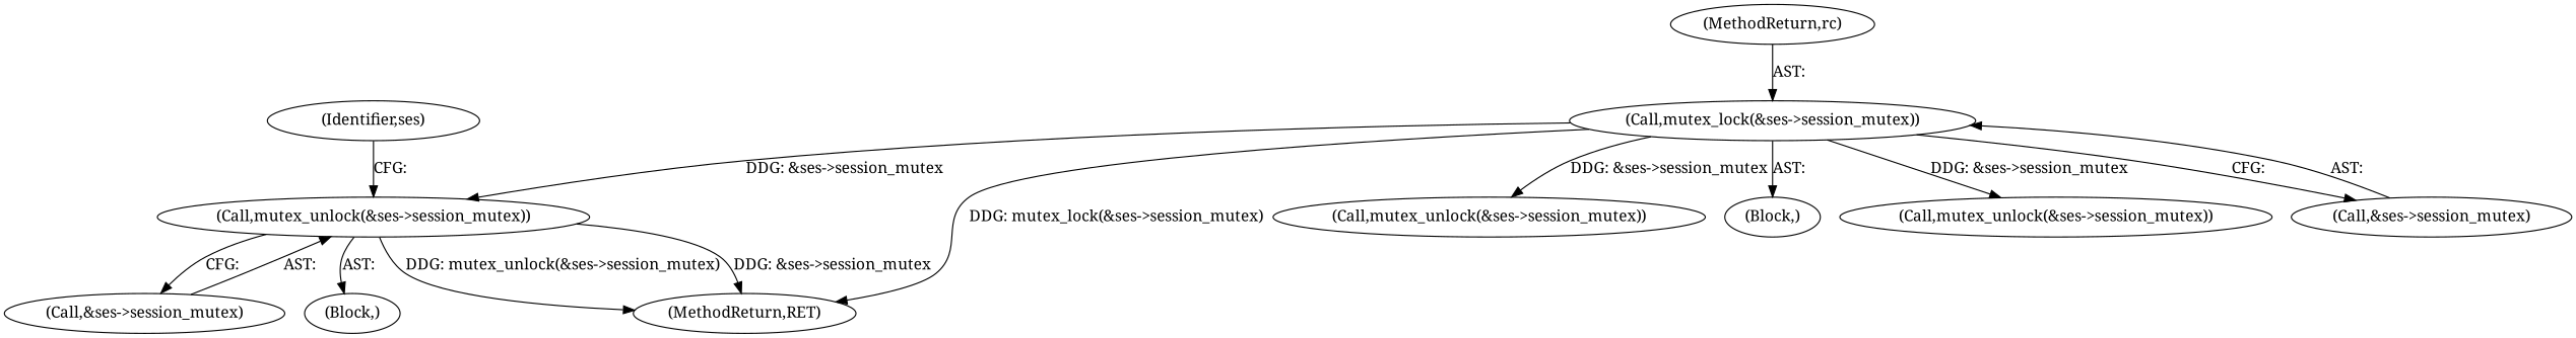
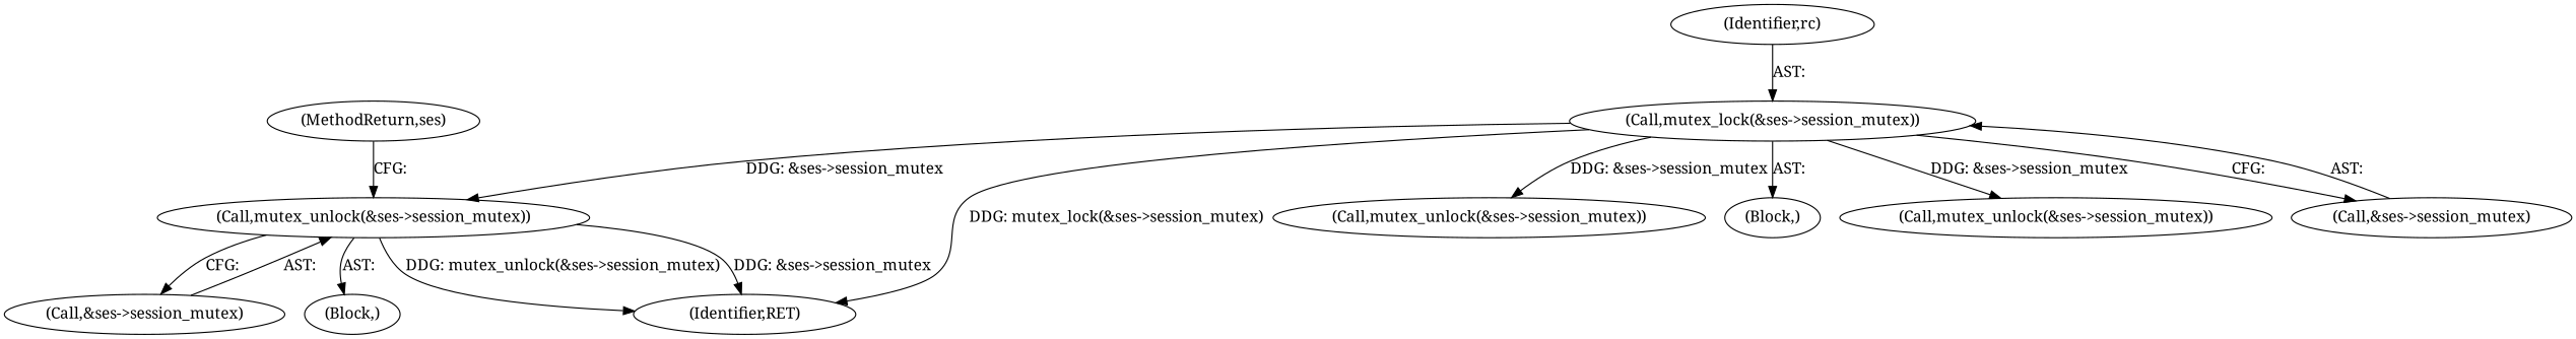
  digraph {
    fontname="Noto Serif"
    node [fontname="Noto Serif"]
    edge [fontname="Noto Serif"]
    n1 [label="(Call,mutex_unlock(&ses->session_mutex))"]
    n2 [label="(Call,&ses->session_mutex)"]
    n3 [label="(Block,)"]
-   n4 [label="(MethodReturn,RET)"]
+   n4 [label="(Identifier,RET)"]
    n5 [label="(Call,mutex_lock(&ses->session_mutex))"]
    n6 [label="(Call,mutex_unlock(&ses->session_mutex))"]
    n7 [label="(Block,)"]
    n8 [label="(Call,mutex_unlock(&ses->session_mutex))"]
    n9 [label="(Call,&ses->session_mutex)"]
-   n10 [label="(MethodReturn,rc)"]
-   n11 [label="(Identifier,ses)"]
+   n10 [label="(Identifier,rc)"]
+   n11 [label="(MethodReturn,ses)"]
    n1 -> n2 [label="CFG: "]
    n1 -> n3 [label="AST: "]
    n1 -> n4 [label="DDG: mutex_unlock(&ses->session_mutex)"]
    n1 -> n4 [label="DDG: &ses->session_mutex"]
    n2 -> n1 [label="AST: "]
    n5 -> n1 [label="DDG: &ses->session_mutex"]
    n5 -> n4 [label="DDG: mutex_lock(&ses->session_mutex)"]
    n5 -> n6 [label="DDG: &ses->session_mutex"]
    n5 -> n7 [label="AST: "]
    n5 -> n8 [label="DDG: &ses->session_mutex"]
    n5 -> n9 [label="CFG: "]
    n9 -> n5 [label="AST: "]
    n10 -> n5 [label="AST: "]
    n11 -> n1 [label="CFG: "]
  }
